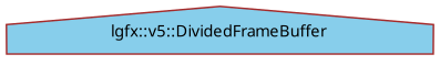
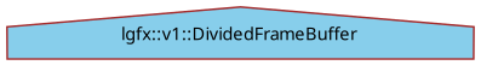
  digraph {
    rankdir=LR
    fontname="Noto Sans"
-   n1 [color=brown fillcolor=skyblue fontname="Noto Sans" fontsize=10 height=0.2 label="lgfx::v5::DividedFrameBuffer" shape=house style=filled width=0.4]
+   n1 [color=brown fillcolor=skyblue fontname="Noto Sans" fontsize=10 height=0.2 label="lgfx::v1::DividedFrameBuffer" shape=house style=filled width=0.4]
  }
